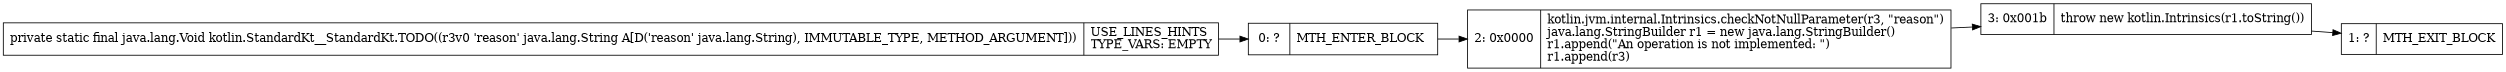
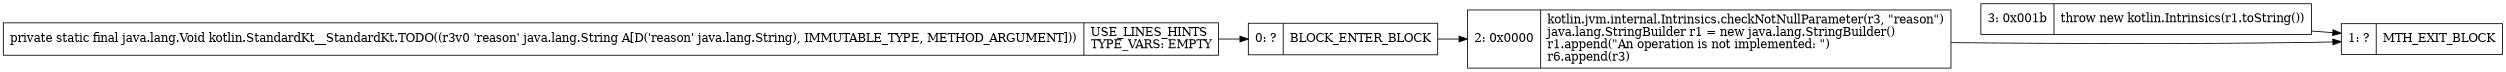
  digraph {
    rankdir=LR
    node [shape=record]
-   n1 [label="{0\:\ ?|MTH_ENTER_BLOCK\l}"]
-   n2 [label="{2\:\ 0x0000|kotlin.jvm.internal.Intrinsics.checkNotNullParameter(r3, \"reason\")\ljava.lang.StringBuilder r1 = new java.lang.StringBuilder()\lr1.append(\"An operation is not implemented: \")\lr1.append(r3)\l}"]
+   n1 [label="{0\:\ ?|BLOCK_ENTER_BLOCK\l}"]
+   n2 [label="{2\:\ 0x0000|kotlin.jvm.internal.Intrinsics.checkNotNullParameter(r3, \"reason\")\ljava.lang.StringBuilder r1 = new java.lang.StringBuilder()\lr1.append(\"An operation is not implemented: \")\lr6.append(r3)\l}"]
    n3 [label="{3\:\ 0x001b|throw new kotlin.Intrinsics(r1.toString())\l}"]
    n4 [label="{1\:\ ?|MTH_EXIT_BLOCK\l}"]
    n5 [label="{private static final java.lang.Void kotlin.StandardKt__StandardKt.TODO((r3v0 'reason' java.lang.String A[D('reason' java.lang.String), IMMUTABLE_TYPE, METHOD_ARGUMENT]))  | USE_LINES_HINTS\lTYPE_VARS: EMPTY\l}"]
    n1 -> n2
-   n2 -> n3
+   n2 -> n4
    n3 -> n4
    n5 -> n1
  }
